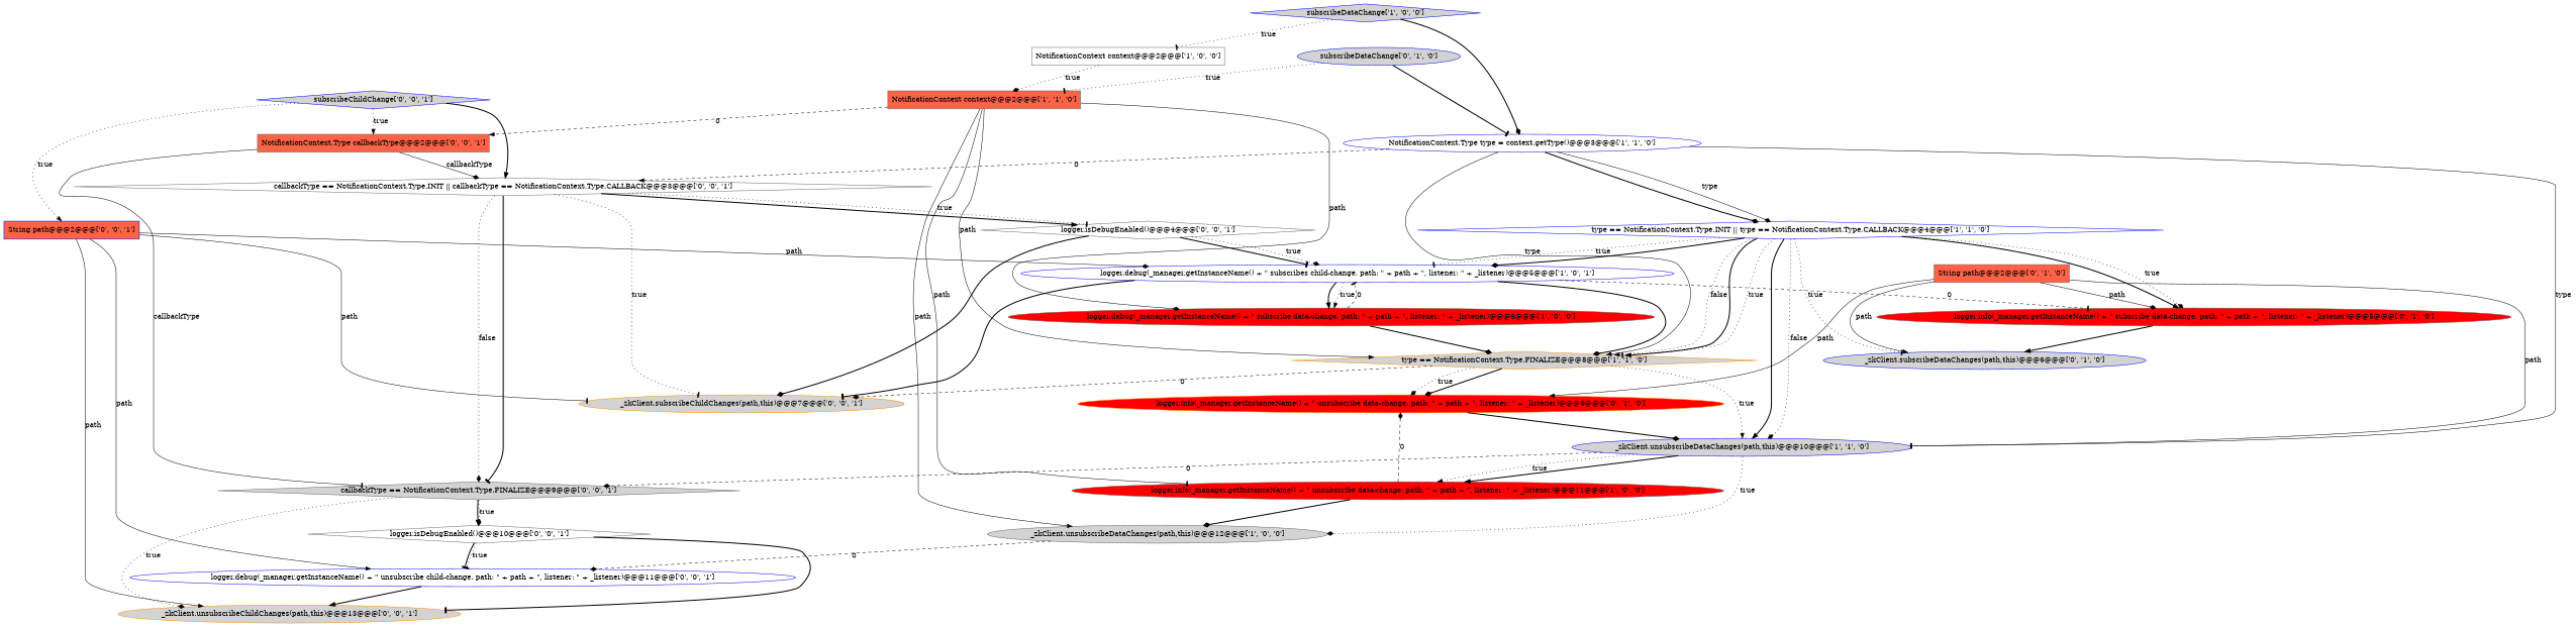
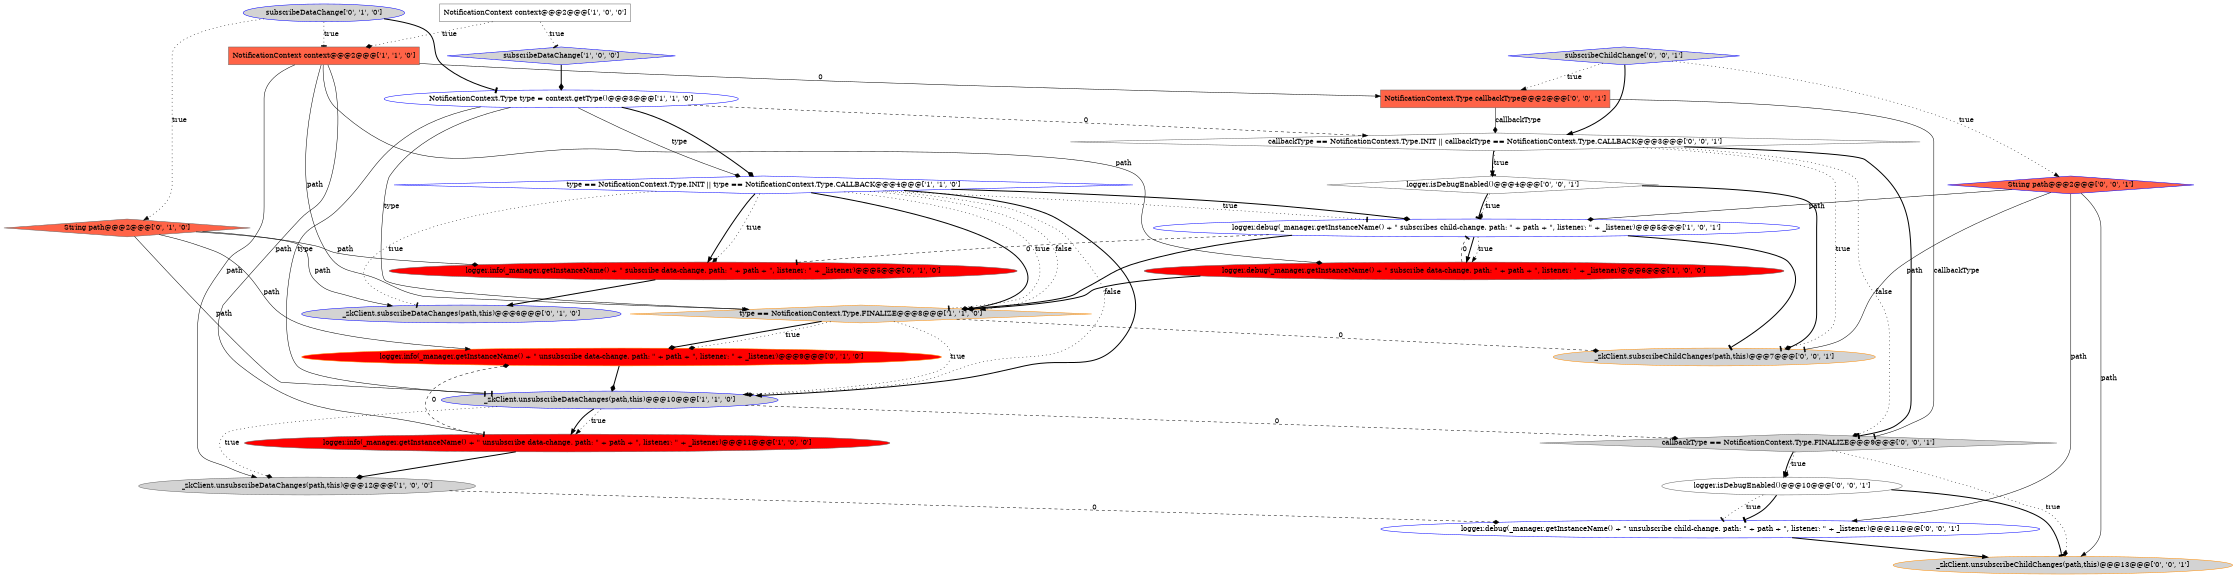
  digraph {
    node [color=gray40 fillcolor=lightgray shape=ellipse style=filled]
    edge [arrowhead=diamond style=bold]
    n1 [color=blue label="_zkClient.subscribeDataChanges(path,this)@@@6@@@['0', '1', '0']"]
    n2 [fillcolor=white label="callbackType == NotificationContext.Type.INIT || callbackType == NotificationContext.Type.CALLBACK@@@3@@@['0', '0', '1']" shape=diamond]
    n3 [label="callbackType == NotificationContext.Type.FINALIZE@@@9@@@['0', '0', '1']" shape=diamond]
    n4 [fillcolor=white label="logger.isDebugEnabled()@@@4@@@['0', '0', '1']" shape=diamond]
    n5 [color=darkorange label="_zkClient.subscribeChildChanges(path,this)@@@7@@@['0', '0', '1']"]
    n6 [color=darkorange label="_zkClient.unsubscribeChildChanges(path,this)@@@13@@@['0', '0', '1']"]
-   n7 [fillcolor=white label="logger.isDebugEnabled()@@@10@@@['0', '0', '1']" shape=diamond]
+   n7 [fillcolor=white label="logger.isDebugEnabled()@@@10@@@['0', '0', '1']"]
    n8 [color=blue fillcolor=white label="logger.debug(_manager.getInstanceName() + \" subscribes child-change. path: \" + path + \", listener: \" + _listener)@@@5@@@['1', '0', '1']"]
-   n9 [fillcolor=tomato label="String path@@@2@@@['0', '1', '0']" shape=box]
+   n9 [fillcolor=tomato label="String path@@@2@@@['0', '1', '0']" shape=diamond]
    n10 [color=darkorange fillcolor=red label="logger.info(_manager.getInstanceName() + \" unsubscribe data-change. path: \" + path + \", listener: \" + _listener)@@@9@@@['0', '1', '0']"]
    n11 [fillcolor=red label="logger.info(_manager.getInstanceName() + \" subscribe data-change. path: \" + path + \", listener: \" + _listener)@@@5@@@['0', '1', '0']"]
    n12 [color=blue label="_zkClient.unsubscribeDataChanges(path,this)@@@10@@@['1', '1', '0']"]
    n13 [label="_zkClient.unsubscribeDataChanges(path,this)@@@12@@@['1', '0', '0']"]
    n14 [fillcolor=red label="logger.info(_manager.getInstanceName() + \" unsubscribe data-change. path: \" + path + \", listener: \" + _listener)@@@11@@@['1', '0', '0']"]
    n15 [color=blue label="subscribeChildChange['0', '0', '1']" shape=diamond]
    n16 [fillcolor=tomato label="NotificationContext.Type callbackType@@@2@@@['0', '0', '1']" shape=box]
-   n17 [color=blue fillcolor=tomato label="String path@@@2@@@['0', '0', '1']" shape=box]
+   n17 [color=blue fillcolor=tomato label="String path@@@2@@@['0', '0', '1']" shape=diamond]
    n18 [color=blue fillcolor=white label="logger.debug(_manager.getInstanceName() + \" unsubscribe child-change. path: \" + path + \", listener: \" + _listener)@@@11@@@['0', '0', '1']"]
    n19 [color=blue label="subscribeDataChange['1', '0', '0']" shape=diamond]
    n20 [fillcolor=white label="NotificationContext context@@@2@@@['1', '0', '0']" shape=box]
    n21 [color=blue fillcolor=white label="NotificationContext.Type type = context.getType()@@@3@@@['1', '1', '0']"]
    n22 [fillcolor=tomato label="NotificationContext context@@@2@@@['1', '1', '0']" shape=box]
    n23 [color=darkorange label="type == NotificationContext.Type.FINALIZE@@@8@@@['1', '1', '0']" shape=diamond]
    n24 [fillcolor=red label="logger.debug(_manager.getInstanceName() + \" subscribe data-change. path: \" + path + \", listener: \" + _listener)@@@6@@@['1', '0', '0']"]
    n25 [color=blue fillcolor=white label="type == NotificationContext.Type.INIT || type == NotificationContext.Type.CALLBACK@@@4@@@['1', '1', '0']" shape=diamond]
    n26 [color=blue label="subscribeDataChange['0', '1', '0']"]
    n2 -> n3 [arrowhead=tee]
    n2 -> n3 [label=false style=dotted]
    n2 -> n4 [arrowhead=normal]
    n2 -> n4 [arrowhead=tee label=true style=dotted]
    n2 -> n5 [arrowhead=tee label=true style=dotted]
    n3 -> n6 [label=true style=dotted]
    n3 -> n7 [label=true style=dotted]
    n3 -> n7 [arrowhead=normal]
    n4 -> n5
    n4 -> n8 [arrowhead=tee]
    n4 -> n8 [label=true style=dotted]
    n7 -> n6 [arrowhead=tee]
    n7 -> n18 [arrowhead=tee label=true style=dotted]
    n7 -> n18 [arrowhead=tee]
    n8 -> n5 [arrowhead=tee]
    n8 -> n11 [arrowhead=tee label=0 style=dashed]
    n8 -> n23
    n8 -> n24 [arrowhead=normal]
    n8 -> n24 [arrowhead=normal label=true style=dotted]
    n9 -> n1 [arrowhead=normal label=path style=solid]
    n9 -> n10 [arrowhead=normal label=path style=solid]
    n9 -> n11 [label=path style=solid]
    n9 -> n12 [arrowhead=tee label=path style=solid]
    n10 -> n12
    n11 -> n1 [arrowhead=normal]
    n12 -> n3 [label=0 style=dashed]
    n12 -> n13 [label=true style=dotted]
    n12 -> n14 [arrowhead=normal]
    n12 -> n14 [arrowhead=normal label=true style=dotted]
    n13 -> n18 [label=0 style=dashed]
    n14 -> n10 [label=0 style=dashed]
    n14 -> n13
    n15 -> n2 [arrowhead=normal]
    n15 -> n16 [arrowhead=normal label=true style=dotted]
    n15 -> n17 [arrowhead=normal label=true style=dotted]
    n16 -> n2 [label=callbackType style=solid]
    n16 -> n3 [arrowhead=tee label=callbackType style=solid]
    n17 -> n5 [arrowhead=tee label=path style=solid]
    n17 -> n6 [arrowhead=normal label=path style=solid]
    n17 -> n8 [label=path style=solid]
    n17 -> n18 [arrowhead=normal label=path style=solid]
    n18 -> n6 [arrowhead=normal]
-   n19 -> n20 [arrowhead=tee label=true style=dotted]
+   n20 -> n19 [arrowhead=tee label=true style=dotted]
    n19 -> n21
    n20 -> n22 [label=true style=dotted]
    n21 -> n2 [arrowhead=normal label=0 style=dashed]
    n21 -> n12 [arrowhead=tee label=type style=solid]
    n21 -> n23 [arrowhead=normal label=type style=solid]
    n21 -> n25
    n21 -> n25 [label=type style=solid]
    n22 -> n13 [arrowhead=normal label=path style=solid]
    n22 -> n14 [arrowhead=tee label=path style=solid]
-   n22 -> n16 [arrowhead=normal label=0 style=dashed]
+   n22 -> n16 [arrowhead=normal label=0 style=solid]
    n22 -> n23 [arrowhead=normal label=path style=solid]
    n22 -> n24 [label=path style=solid]
    n23 -> n5 [label=0 style=dashed]
    n23 -> n10
    n23 -> n10 [label=true style=dotted]
    n23 -> n12 [arrowhead=normal label=true style=dotted]
    n24 -> n8 [arrowhead=tee label=0 style=dashed]
    n24 -> n23
    n25 -> n1 [arrowhead=tee label=true style=dotted]
    n25 -> n8 [arrowhead=tee label=true style=dotted]
    n25 -> n8
    n25 -> n11 [arrowhead=normal]
    n25 -> n11 [label=true style=dotted]
    n25 -> n12 [label=false style=dotted]
    n25 -> n12 [arrowhead=normal]
    n25 -> n23 [arrowhead=normal]
    n25 -> n23 [arrowhead=tee label=true style=dotted]
    n25 -> n23 [arrowhead=normal label=false style=dotted]
+   n26 -> n9 [arrowhead=normal label=true style=dotted]
    n26 -> n21 [arrowhead=tee]
    n26 -> n22 [arrowhead=tee label=true style=dotted]
  }
